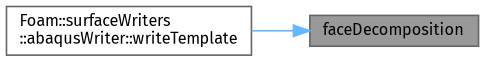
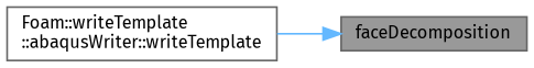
  digraph {
    rankdir=RL
    fontname="Fira Sans"
    node [fontname="Fira Sans" fontsize=10 shape=box style=filled]
    n1 [color=gray40 fillcolor=grey60 fontcolor=black height=0.2 label=faceDecomposition width=0.4]
-   n2 [color=grey40 fillcolor=white height=0.2 label="Foam::surfaceWriters\l::abaqusWriter::writeTemplate" width=0.4]
+   n2 [color=grey40 fillcolor=white height=0.2 label="Foam::writeTemplate\l::abaqusWriter::writeTemplate" width=0.4]
    n1 -> n2 [color=steelblue1 dir=back fontname="Fira Sans" fontsize=10 labelfontname=Helvetica labelfontsize=10 style=solid]
  }
